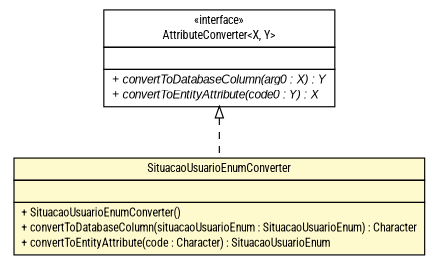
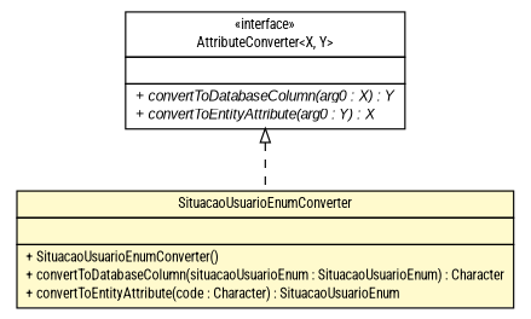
  digraph {
    nodesep=0.25
    ranksep=0.5
    fontname="Roboto Condensed"
    node [fontcolor=black fontname="Roboto Condensed" fontsize=10.0 shape=plaintext]
    n1 [label=<<table title="br.gov.to.sefaz.seg.persistence.converter.SituacaoUsuarioEnumConverter" border="0" cellborder="1" cellspacing="0" cellpadding="2" port="p" bgcolor="lemonChiffon" href="./SituacaoUsuarioEnumConverter.html"> 		<tr><td><table border="0" cellspacing="0" cellpadding="1"> <tr><td align="center" balign="center"> SituacaoUsuarioEnumConverter </td></tr> 		</table></td></tr> 		<tr><td><table border="0" cellspacing="0" cellpadding="1"> <tr><td align="left" balign="left">  </td></tr> 		</table></td></tr> 		<tr><td><table border="0" cellspacing="0" cellpadding="1"> <tr><td align="left" balign="left"> + SituacaoUsuarioEnumConverter() </td></tr> <tr><td align="left" balign="left"> + convertToDatabaseColumn(situacaoUsuarioEnum : SituacaoUsuarioEnum) : Character </td></tr> <tr><td align="left" balign="left"> + convertToEntityAttribute(code : Character) : SituacaoUsuarioEnum </td></tr> 		</table></td></tr> 		</table>>]
-   n2 [label=<<table title="javax.persistence.AttributeConverter" border="0" cellborder="1" cellspacing="0" cellpadding="2" port="p" href="http://java.sun.com/j2se/1.4.2/docs/api/javax/persistence/AttributeConverter.html"> 		<tr><td><table border="0" cellspacing="0" cellpadding="1"> <tr><td align="center" balign="center"> &#171;interface&#187; </td></tr> <tr><td align="center" balign="center"> AttributeConverter&lt;X, Y&gt; </td></tr> 		</table></td></tr> 		<tr><td><table border="0" cellspacing="0" cellpadding="1"> <tr><td align="left" balign="left">  </td></tr> 		</table></td></tr> 		<tr><td><table border="0" cellspacing="0" cellpadding="1"> <tr><td align="left" balign="left"><font face="arial italic" point-size="10.0"> + convertToDatabaseColumn(arg0 : X) : Y </font></td></tr> <tr><td align="left" balign="left"><font face="arial italic" point-size="10.0"> + convertToEntityAttribute(code0 : Y) : X </font></td></tr> 		</table></td></tr> 		</table>>]
+   n2 [label=<<table title="javax.persistence.AttributeConverter" border="0" cellborder="1" cellspacing="0" cellpadding="2" port="p" href="http://java.sun.com/j2se/1.4.2/docs/api/javax/persistence/AttributeConverter.html"> 		<tr><td><table border="0" cellspacing="0" cellpadding="1"> <tr><td align="center" balign="center"> &#171;interface&#187; </td></tr> <tr><td align="center" balign="center"> AttributeConverter&lt;X, Y&gt; </td></tr> 		</table></td></tr> 		<tr><td><table border="0" cellspacing="0" cellpadding="1"> <tr><td align="left" balign="left">  </td></tr> 		</table></td></tr> 		<tr><td><table border="0" cellspacing="0" cellpadding="1"> <tr><td align="left" balign="left"><font face="arial italic" point-size="10.0"> + convertToDatabaseColumn(arg0 : X) : Y </font></td></tr> <tr><td align="left" balign="left"><font face="arial italic" point-size="10.0"> + convertToEntityAttribute(arg0 : Y) : X </font></td></tr> 		</table></td></tr> 		</table>>]
    n2 -> n1 [arrowtail=empty dir=back fontname="Roboto Condensed" fontsize=10 headport=p labelfontname=arial labelfontsize=10 style=dashed tailport=p]
  }
